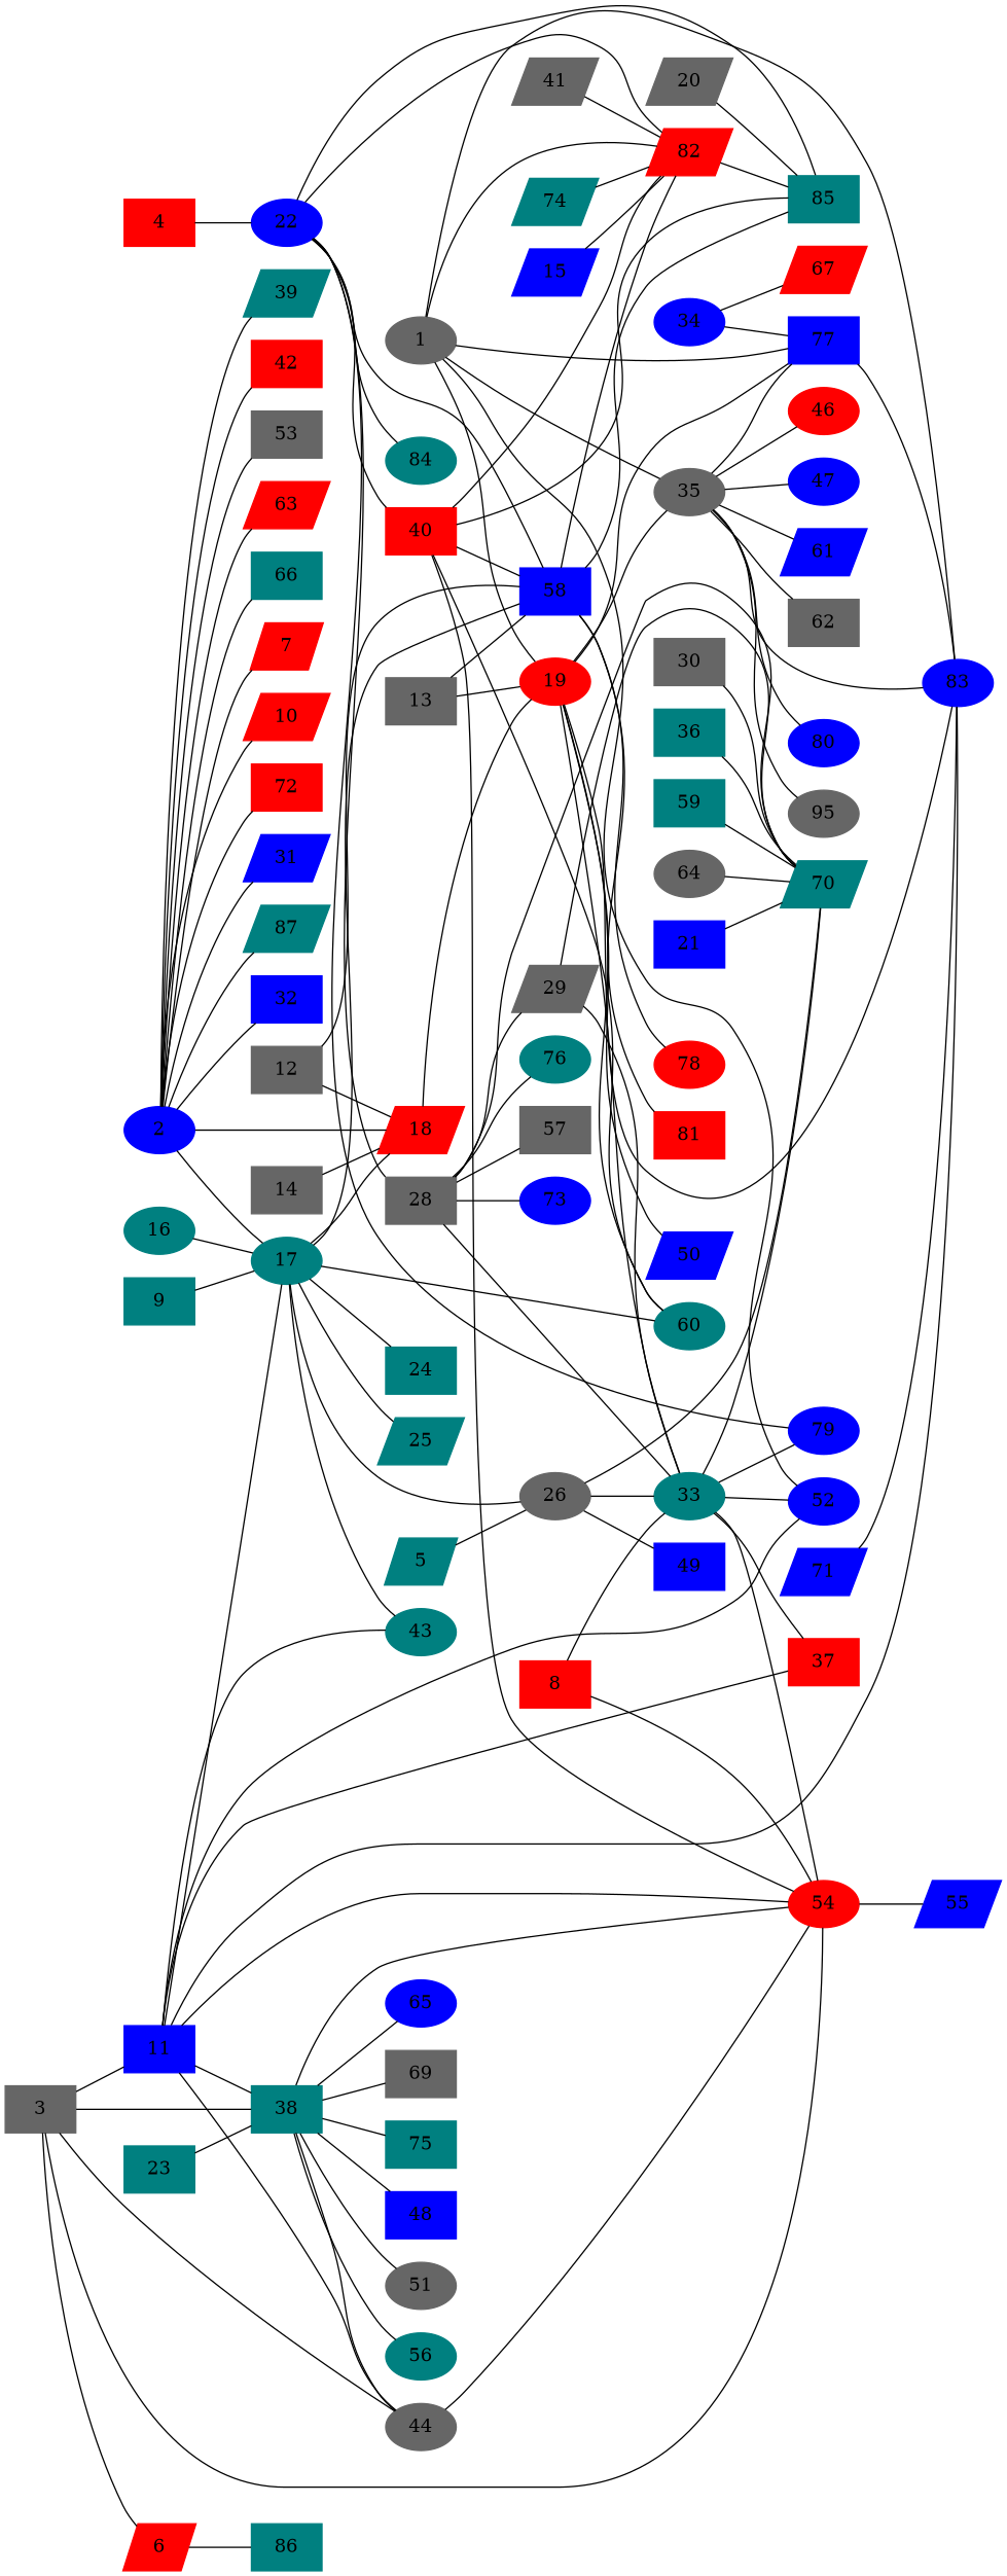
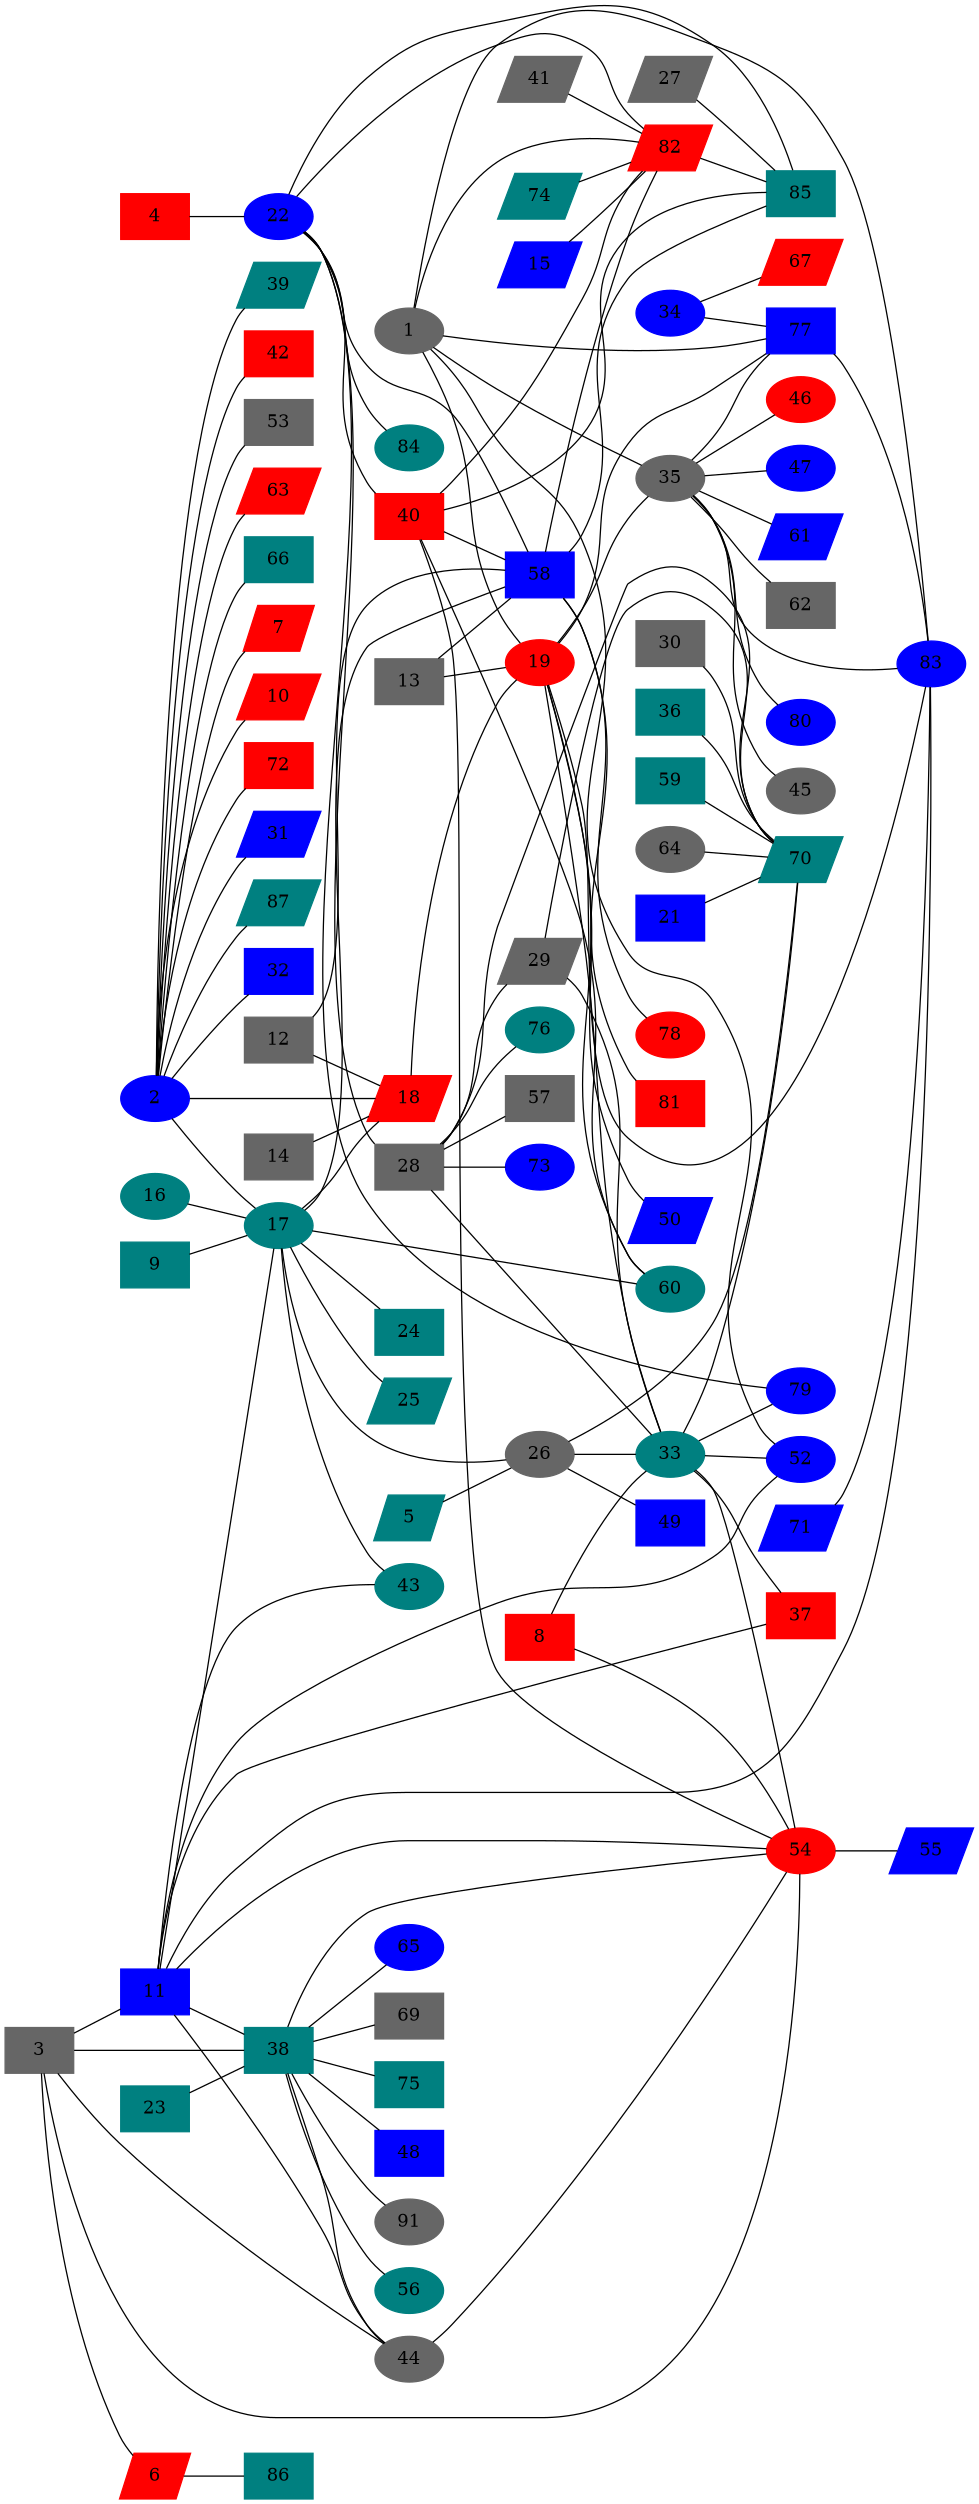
  graph {
    rankdir=LR
    node [color=teal shape=box style=filled]
    edge [weight=1.0]
    1 [color=gray40 shape=ellipse]
    19 [color=red shape=ellipse]
    35 [color=gray40 shape=ellipse]
    52 [color=blue shape=ellipse]
    77 [color=blue]
    82 [color=red shape=parallelogram]
    83 [color=blue shape=ellipse]
    33 [shape=ellipse]
    60 [shape=ellipse]
    50 [color=blue shape=parallelogram]
-   45 [color=gray40 shape=ellipse label=95]
+   45 [color=gray40 shape=ellipse]
    46 [color=red shape=ellipse]
    47 [color=blue shape=ellipse]
    61 [color=blue shape=parallelogram]
    62 [color=gray40]
    80 [color=blue shape=ellipse]
    85
    2 [color=blue shape=ellipse]
    7 [color=red shape=parallelogram]
    10 [color=red shape=parallelogram]
    17 [shape=ellipse]
    18 [color=red shape=parallelogram]
    31 [color=blue shape=parallelogram]
    32 [color=blue]
    39 [shape=parallelogram]
    42 [color=red]
    53 [color=gray40]
    63 [color=red shape=parallelogram]
    66
    72 [color=red]
    87 [shape=parallelogram]
    26 [color=gray40 shape=ellipse]
    43 [shape=ellipse]
    58 [color=blue]
    24
    25 [shape=parallelogram]
    3 [color=gray40]
    6 [color=red shape=parallelogram]
    11 [color=blue]
    38
    44 [color=gray40 shape=ellipse]
    54 [color=red shape=ellipse]
    86
    37 [color=red]
    48 [color=blue]
-   51 [color=gray40 shape=ellipse]
+   51 [color=gray40 shape=ellipse label=91]
    56 [shape=ellipse]
    65 [color=blue shape=ellipse]
    69 [color=gray40]
    75
    55 [color=blue shape=parallelogram]
    4 [color=red]
    22 [color=blue shape=ellipse]
    28 [color=gray40]
    40 [color=red]
    79 [color=blue shape=ellipse]
    84 [shape=ellipse]
    5 [shape=parallelogram]
    70 [shape=parallelogram]
    49 [color=blue]
    8 [color=red]
    9
    12 [color=gray40]
    78 [color=red shape=ellipse]
    81 [color=red]
    13 [color=gray40]
    14 [color=gray40]
    15 [color=blue shape=parallelogram]
    16 [shape=ellipse]
    21 [color=blue]
    29 [color=gray40 shape=parallelogram]
    57 [color=gray40]
    73 [color=blue shape=ellipse]
    76 [shape=ellipse]
    23
-   27 [color=gray40 shape=parallelogram label=20]
+   27 [color=gray40 shape=parallelogram]
    30 [color=gray40]
    34 [color=blue shape=ellipse]
    67 [color=red shape=parallelogram]
    36
    41 [color=gray40 shape=parallelogram]
    59
    64 [color=gray40 shape=ellipse]
    71 [color=blue shape=parallelogram]
    74 [shape=parallelogram]
    1 -- 19
    1 -- 35 [weight=2.0]
    1 -- 52
    1 -- 77
    1 -- 82
    1 -- 83 [weight=2.0]
    19 -- 35 [weight=2.0]
    19 -- 77
    19 -- 83 [weight=2.0]
    19 -- 33
    19 -- 60
    19 -- 50
    35 -- 77 [weight=2.0]
    35 -- 83 [weight=4.0]
    35 -- 45
    35 -- 46
    35 -- 47
    35 -- 61
    35 -- 62
    35 -- 80
    77 -- 83 [weight=2.0]
    82 -- 85 [weight=2.0]
    33 -- 52
    33 -- 54
    33 -- 37
    33 -- 79
    33 -- 70
    2 -- 7
    2 -- 10
    2 -- 17 [weight=8.0]
    2 -- 18 [weight=4.0]
    2 -- 31
    2 -- 32
    2 -- 39
    2 -- 42
    2 -- 53
    2 -- 63
    2 -- 66
    2 -- 72
    2 -- 87
    17 -- 60
    17 -- 18 [weight=2.0]
    17 -- 26
    17 -- 43
    17 -- 58
    17 -- 24
    17 -- 25
    18 -- 19
    26 -- 33 [weight=3.0]
    26 -- 70 [weight=3.0]
    26 -- 49
    58 -- 82 [weight=2.0]
    58 -- 85 [weight=4.0]
    58 -- 78
    58 -- 81
    3 -- 6
    3 -- 11 [weight=2.0]
    3 -- 38 [weight=2.0]
    3 -- 44
    3 -- 54
    6 -- 86
    11 -- 52
    11 -- 83
    11 -- 17
    11 -- 43
    11 -- 38 [weight=4.0]
    11 -- 44 [weight=2.0]
    11 -- 54 [weight=2.0]
    11 -- 37
    38 -- 44 [weight=2.0]
    38 -- 54 [weight=2.0]
    38 -- 48
    38 -- 51
    38 -- 56
    38 -- 65
    38 -- 69
    38 -- 75
    44 -- 54
    54 -- 55
    4 -- 22
    22 -- 82
    22 -- 85 [weight=2.0]
    22 -- 58 [weight=2.0]
    22 -- 28
    22 -- 40
    22 -- 79
    22 -- 84
    28 -- 33
    28 -- 70
    28 -- 29
    28 -- 57
    28 -- 73
    28 -- 76
    40 -- 82
    40 -- 60
    40 -- 85 [weight=2.0]
    40 -- 58 [weight=2.0]
    40 -- 54
    5 -- 26
    8 -- 33
    8 -- 54
    9 -- 17
    12 -- 18
    12 -- 58
    13 -- 19
    13 -- 58
    14 -- 18
    15 -- 82
    16 -- 17
    21 -- 70
    29 -- 33
    29 -- 70
    23 -- 38
    27 -- 85
    30 -- 70
    34 -- 77
    34 -- 67
    36 -- 70
    41 -- 82
    59 -- 70
    64 -- 70
    71 -- 83
    74 -- 82
  }
